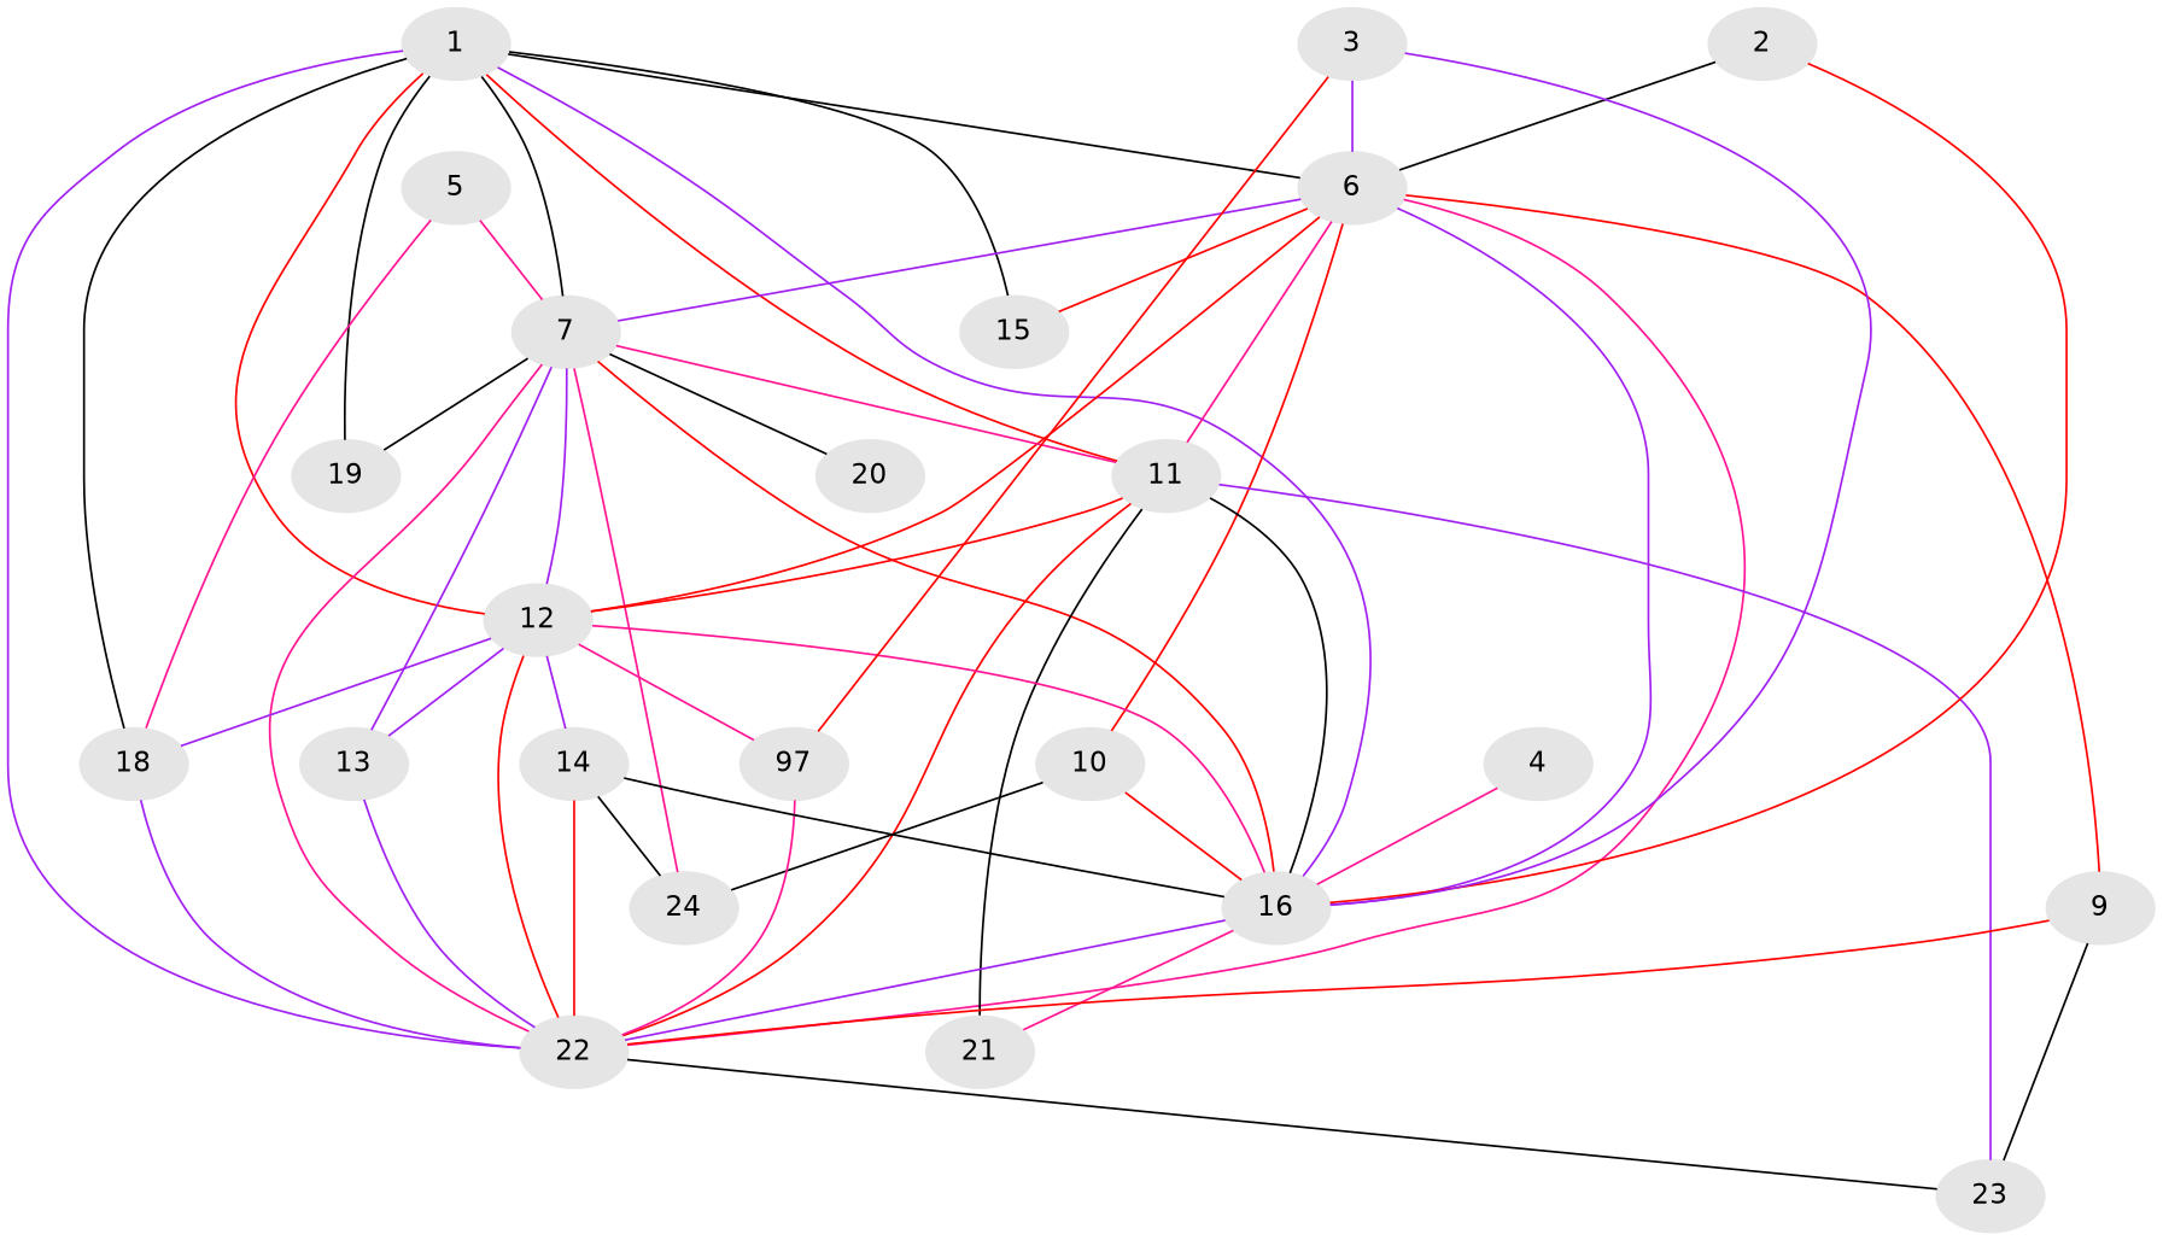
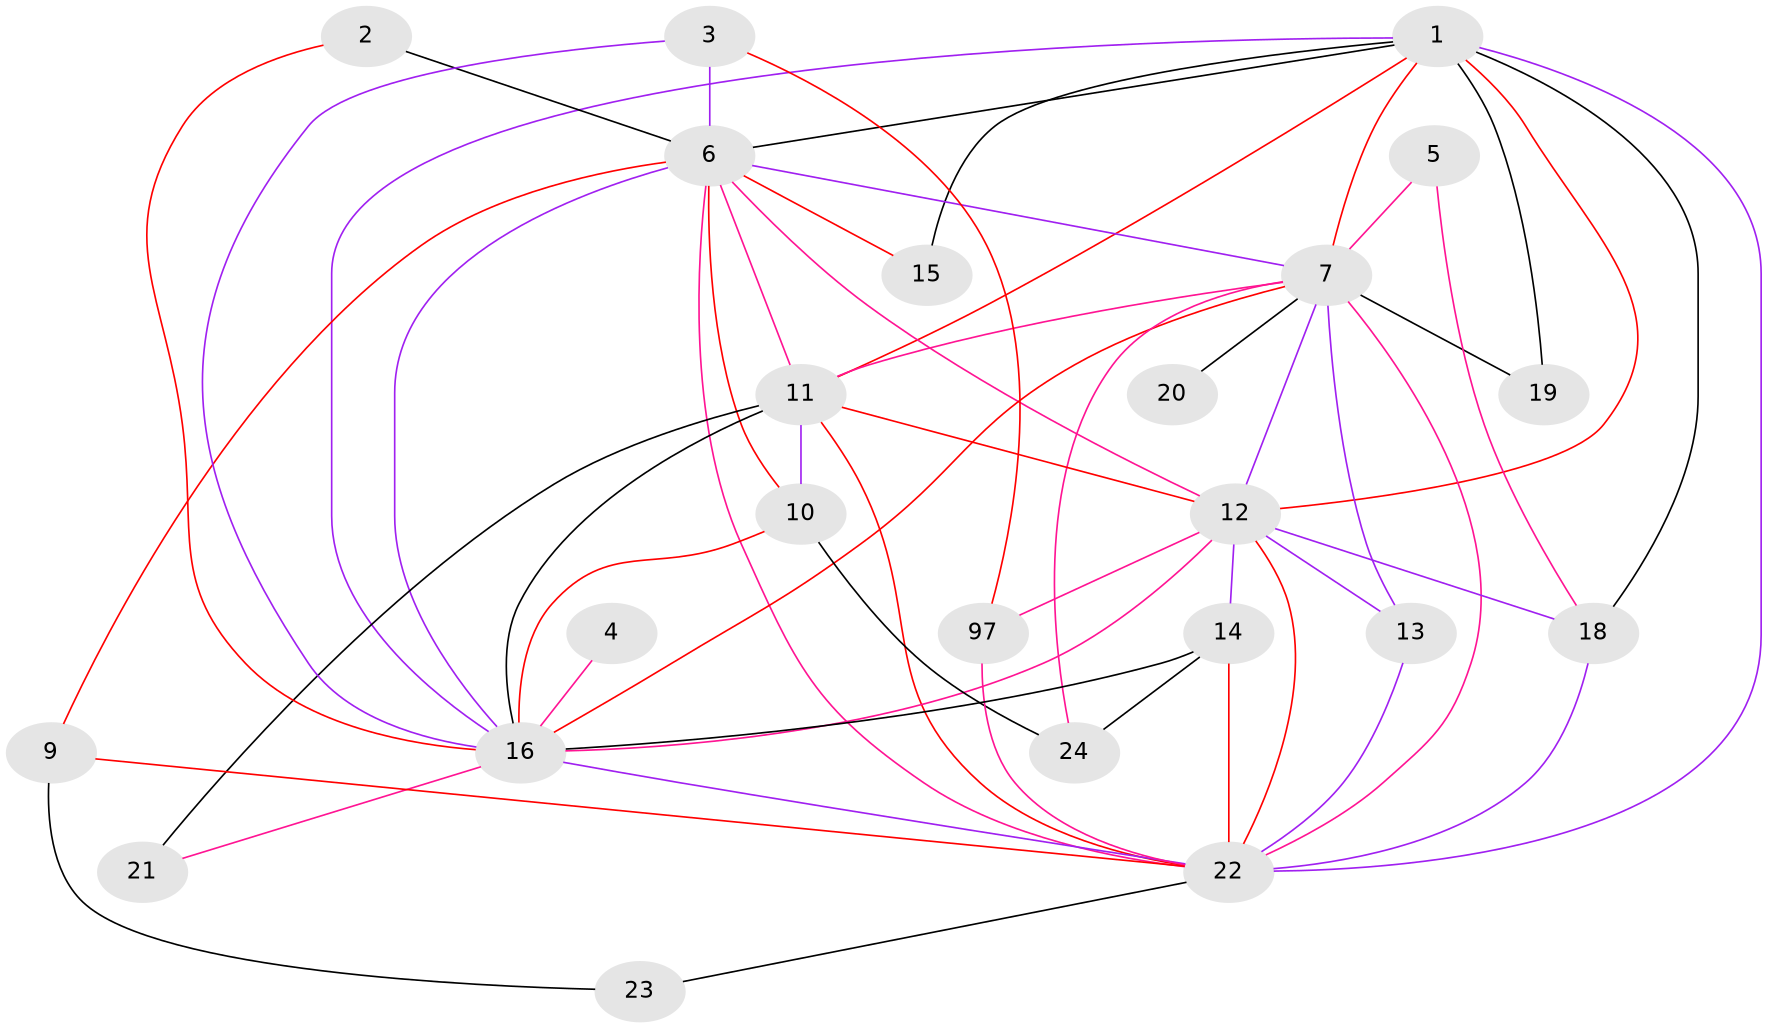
  graph {
    fontname="DejaVu Sans"
    node [color=gray90 fontname="DejaVu Sans" style=filled]
    edge [color=black fontname="DejaVu Sans" weight=1.0]
    1
    6
    7
    11
    12
    15
    16
    18
    19
    22
    9
    10
    13
    20
    24
    23
    21
    n18 [label=97]
    14
    2
    3
    4
    5
    1 -- 6 [weight=2.0]
-   1 -- 7 [weight=3.0]
+   1 -- 7 [color=red weight=3.0]
    1 -- 11 [color=red weight=2.0]
    1 -- 12 [color=red weight=2.0]
    1 -- 15
    1 -- 16 [color=purple weight=3.0]
    1 -- 18
    1 -- 19
    1 -- 22 [color=purple weight=7.0]
    6 -- 7 [color=purple weight=2.0]
    6 -- 11 [color=deeppink weight=2.0]
-   6 -- 12 [color=red]
+   6 -- 12 [color=deeppink]
    6 -- 15 [color=red]
    6 -- 16 [color=purple]
    6 -- 22 [color=deeppink weight=5.0]
    6 -- 9 [color=red]
    6 -- 10 [color=red]
    7 -- 11 [color=deeppink]
    7 -- 12 [color=purple]
    7 -- 16 [color=red]
    7 -- 19
    7 -- 22 [color=deeppink weight=3.0]
    7 -- 13 [color=purple]
    7 -- 20
    7 -- 24 [color=deeppink weight=2.0]
    11 -- 12 [color=red]
    11 -- 16
    11 -- 22 [color=red weight=3.0]
-   11 -- 23 [color=purple]
+   11 -- 10 [color=purple]
    11 -- 21 [weight=2.0]
    12 -- 16 [color=deeppink]
    12 -- 18 [color=purple weight=2.0]
    12 -- 22 [color=red weight=4.0]
    12 -- 13 [color=purple]
    12 -- n18 [color=deeppink]
    12 -- 14 [color=purple]
    16 -- 22 [color=purple weight=4.0]
    16 -- 21 [color=deeppink]
    18 -- 22 [color=purple]
    22 -- 23
    9 -- 22 [color=red weight=2.0]
    9 -- 23
    10 -- 16 [color=red]
    10 -- 24
    13 -- 22 [color=purple]
    n18 -- 22 [color=deeppink]
    14 -- 16
    14 -- 22 [color=red]
    14 -- 24
    2 -- 6
    2 -- 16 [color=red]
    3 -- 6 [color=purple]
    3 -- 16 [color=purple]
    3 -- n18 [color=red]
    4 -- 16 [color=deeppink]
    5 -- 7 [color=deeppink]
    5 -- 18 [color=deeppink]
  }
